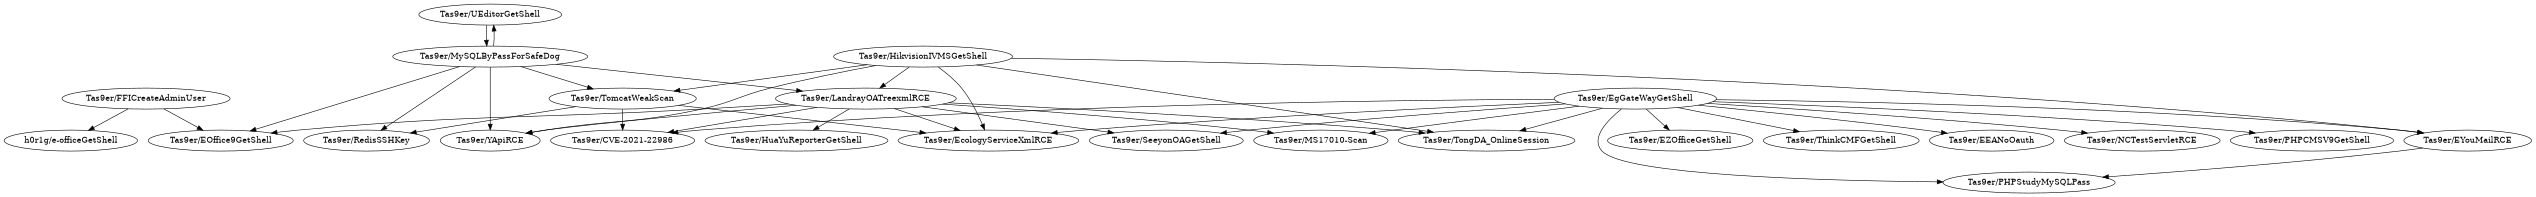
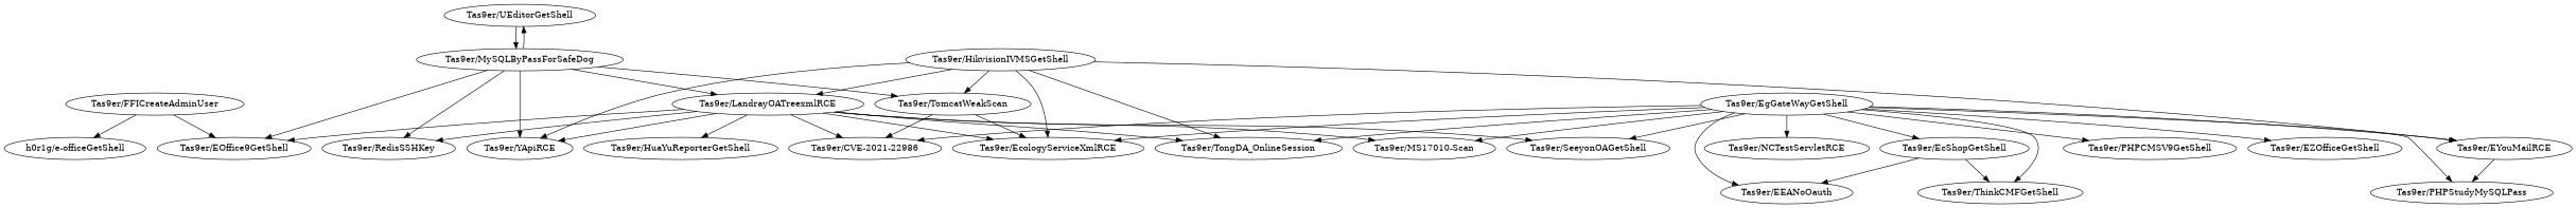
  digraph {
    "Tas9er/UEditorGetShell" [l="-0.606,45.056"]
    "Tas9er/MySQLByPassForSafeDog" [l="-0.588,45.039"]
    "Tas9er/TomcatWeakScan" [l="-0.57,45.02"]
    "Tas9er/LandrayOATreexmlRCE" [l="-0.581,45.014"]
    "Tas9er/EOffice9GetShell" [l="-0.565,45.041"]
    "Tas9er/RedisSSHKey" [l="-0.596,45.026"]
    "Tas9er/YApiRCE" [l="-0.564,45.029"]
    "Tas9er/CVE-2021-22986" [l="-0.577,45.002"]
    "Tas9er/EcologyServiceXmlRCE" [l="-0.567,45.005"]
    "Tas9er/TongDA_OnlineSession" [l="-0.558,45.003"]
    "Tas9er/SeeyonOAGetShell" [l="-0.591,44.994"]
    "Tas9er/MS17010-Scan" [l="-0.577,44.994"]
    "Tas9er/HuaYuReporterGetShell" [l="-0.609,45.01"]
    "Tas9er/EYouMailRCE" [l="-0.54,44.996"]
    "Tas9er/PHPStudyMySQLPass" [l="-0.54,44.984"]
    "Tas9er/EgGateWayGetShell" [l="-0.564,44.983"]
    "Tas9er/ThinkCMFGetShell" [l="-0.587,44.976"]
    "Tas9er/EEANoOauth" [l="-0.567,44.97"]
    "Tas9er/NCTestServletRCE" [l="-0.564,44.961"]
+   "Tas9er/EcShopGetShell" [l="-0.581,44.967"]
    "Tas9er/PHPCMSV9GetShell" [l="-0.538,44.974"]
    "Tas9er/EZOfficeGetShell" [l="-0.548,44.965"]
    "Tas9er/HikvisionIVMSGetShell" [l="-0.55,45.015"]
    "Tas9er/FFICreateAdminUser" [l="-0.548,45.058"]
    "h0r1g/e-officeGetShell" [l="-0.537,45.07"]
    "Tas9er/UEditorGetShell" -> "Tas9er/MySQLByPassForSafeDog"
    "Tas9er/MySQLByPassForSafeDog" -> "Tas9er/UEditorGetShell"
    "Tas9er/MySQLByPassForSafeDog" -> "Tas9er/TomcatWeakScan"
    "Tas9er/MySQLByPassForSafeDog" -> "Tas9er/LandrayOATreexmlRCE"
    "Tas9er/MySQLByPassForSafeDog" -> "Tas9er/EOffice9GetShell"
    "Tas9er/MySQLByPassForSafeDog" -> "Tas9er/RedisSSHKey"
    "Tas9er/MySQLByPassForSafeDog" -> "Tas9er/YApiRCE"
-   "Tas9er/TomcatWeakScan" -> "Tas9er/RedisSSHKey"
+   "Tas9er/LandrayOATreexmlRCE" -> "Tas9er/RedisSSHKey"
    "Tas9er/TomcatWeakScan" -> "Tas9er/CVE-2021-22986"
    "Tas9er/TomcatWeakScan" -> "Tas9er/EcologyServiceXmlRCE"
    "Tas9er/LandrayOATreexmlRCE" -> "Tas9er/EOffice9GetShell"
    "Tas9er/LandrayOATreexmlRCE" -> "Tas9er/YApiRCE"
    "Tas9er/LandrayOATreexmlRCE" -> "Tas9er/CVE-2021-22986"
    "Tas9er/LandrayOATreexmlRCE" -> "Tas9er/EcologyServiceXmlRCE"
    "Tas9er/LandrayOATreexmlRCE" -> "Tas9er/TongDA_OnlineSession"
    "Tas9er/LandrayOATreexmlRCE" -> "Tas9er/SeeyonOAGetShell"
    "Tas9er/LandrayOATreexmlRCE" -> "Tas9er/MS17010-Scan"
    "Tas9er/LandrayOATreexmlRCE" -> "Tas9er/HuaYuReporterGetShell"
    "Tas9er/EYouMailRCE" -> "Tas9er/PHPStudyMySQLPass"
    "Tas9er/EgGateWayGetShell" -> "Tas9er/CVE-2021-22986"
    "Tas9er/EgGateWayGetShell" -> "Tas9er/EcologyServiceXmlRCE"
    "Tas9er/EgGateWayGetShell" -> "Tas9er/TongDA_OnlineSession"
    "Tas9er/EgGateWayGetShell" -> "Tas9er/SeeyonOAGetShell"
    "Tas9er/EgGateWayGetShell" -> "Tas9er/MS17010-Scan"
    "Tas9er/EgGateWayGetShell" -> "Tas9er/EYouMailRCE"
    "Tas9er/EgGateWayGetShell" -> "Tas9er/PHPStudyMySQLPass"
    "Tas9er/EgGateWayGetShell" -> "Tas9er/ThinkCMFGetShell"
    "Tas9er/EgGateWayGetShell" -> "Tas9er/EEANoOauth"
    "Tas9er/EgGateWayGetShell" -> "Tas9er/NCTestServletRCE"
+   "Tas9er/EgGateWayGetShell" -> "Tas9er/EcShopGetShell"
    "Tas9er/EgGateWayGetShell" -> "Tas9er/PHPCMSV9GetShell"
    "Tas9er/EgGateWayGetShell" -> "Tas9er/EZOfficeGetShell"
+   "Tas9er/EcShopGetShell" -> "Tas9er/ThinkCMFGetShell"
+   "Tas9er/EcShopGetShell" -> "Tas9er/EEANoOauth"
    "Tas9er/HikvisionIVMSGetShell" -> "Tas9er/TomcatWeakScan"
    "Tas9er/HikvisionIVMSGetShell" -> "Tas9er/LandrayOATreexmlRCE"
    "Tas9er/HikvisionIVMSGetShell" -> "Tas9er/YApiRCE"
    "Tas9er/HikvisionIVMSGetShell" -> "Tas9er/EcologyServiceXmlRCE"
    "Tas9er/HikvisionIVMSGetShell" -> "Tas9er/TongDA_OnlineSession"
    "Tas9er/HikvisionIVMSGetShell" -> "Tas9er/EYouMailRCE"
    "Tas9er/FFICreateAdminUser" -> "Tas9er/EOffice9GetShell"
    "Tas9er/FFICreateAdminUser" -> "h0r1g/e-officeGetShell"
  }
